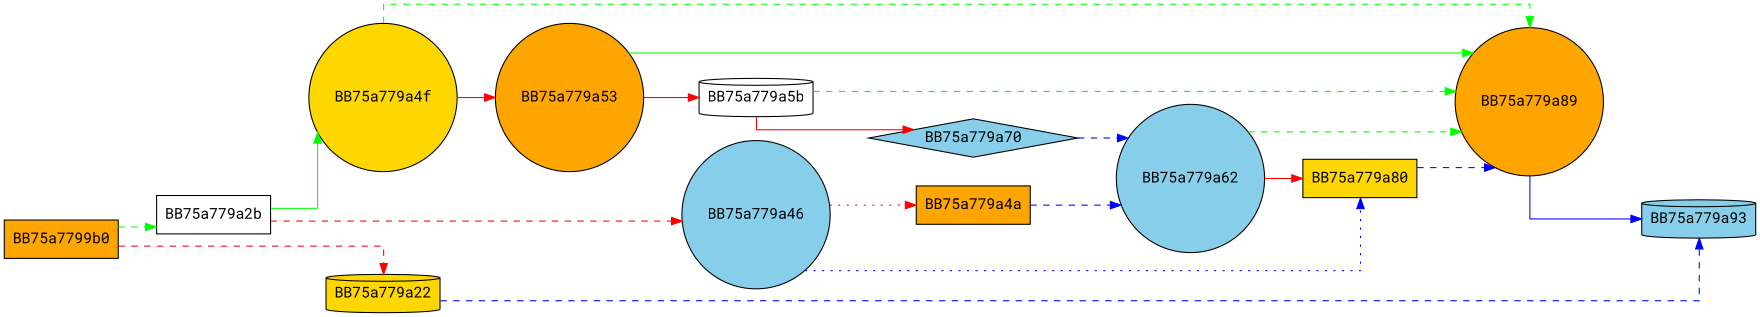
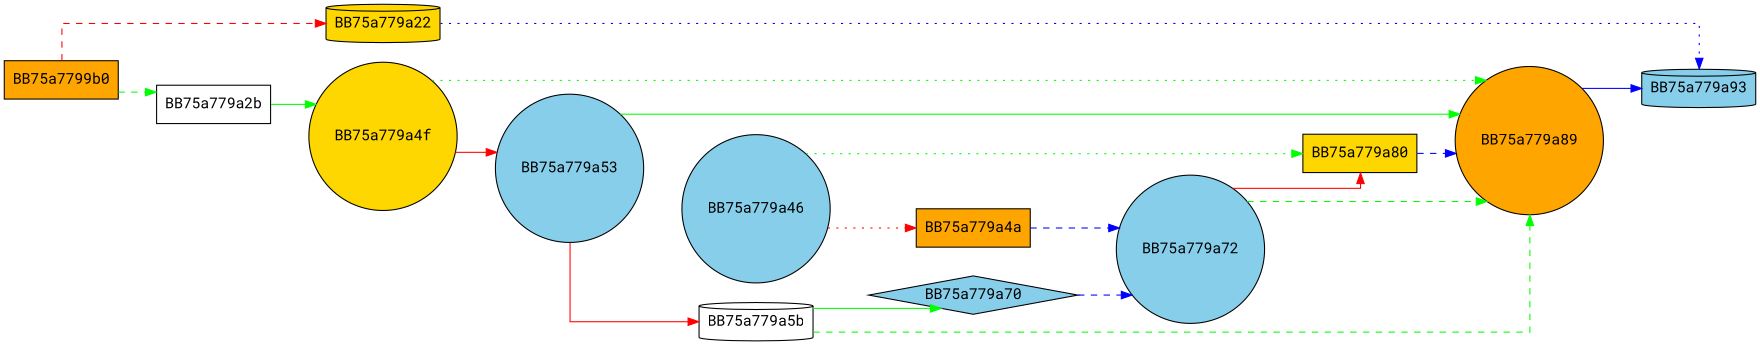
  digraph {
    fontname="Roboto Mono"
    rankdir=LR
    splines=ortho
    node [fillcolor=orange fontname="Roboto Mono" shape=circle style=filled]
    edge [color=green fontname="Roboto Mono" style=dashed]
    BB75a7799b0 [shape=box]
    BB75a779a2b [fillcolor=white shape=box]
    BB75a779a22 [fillcolor=gold shape=cylinder]
    BB75a779a4f [fillcolor=gold]
    BB75a779a46 [fillcolor=skyblue]
    BB75a779a93 [fillcolor=skyblue shape=cylinder]
    BB75a779a89
-   BB75a779a53
+   BB75a779a53 [fillcolor=skyblue]
    BB75a779a80 [fillcolor=gold shape=box]
    BB75a779a4a [shape=box]
    BB75a779a5b [fillcolor=white shape=cylinder]
-   BB75a779a72 [fillcolor=skyblue label=BB75a779a62]
+   BB75a779a72 [fillcolor=skyblue]
    BB75a779a70 [fillcolor=skyblue shape=diamond]
    BB75a7799b0 -> BB75a779a2b
    BB75a7799b0 -> BB75a779a22 [color=red]
    BB75a779a2b -> BB75a779a4f [style=solid]
-   BB75a779a2b -> BB75a779a46 [color=red]
-   BB75a779a22 -> BB75a779a93 [color=blue]
-   BB75a779a4f -> BB75a779a89
+   BB75a779a22 -> BB75a779a93 [color=blue style=dotted]
+   BB75a779a4f -> BB75a779a89 [style=dotted]
    BB75a779a4f -> BB75a779a53 [color=red style=solid]
-   BB75a779a46 -> BB75a779a80 [color=blue style=dotted]
+   BB75a779a46 -> BB75a779a80 [style=dotted]
    BB75a779a46 -> BB75a779a4a [color=red style=dotted]
    BB75a779a89 -> BB75a779a93 [color=blue style=solid]
    BB75a779a53 -> BB75a779a89 [style=solid]
    BB75a779a53 -> BB75a779a5b [color=red style=solid]
    BB75a779a80 -> BB75a779a89 [color=blue]
    BB75a779a4a -> BB75a779a72 [color=blue]
    BB75a779a5b -> BB75a779a89
-   BB75a779a5b -> BB75a779a70 [color=red style=solid]
+   BB75a779a5b -> BB75a779a70 [style=solid]
    BB75a779a72 -> BB75a779a89
    BB75a779a72 -> BB75a779a80 [color=red style=solid]
    BB75a779a70 -> BB75a779a72 [color=blue]
  }
